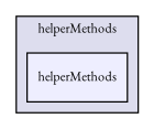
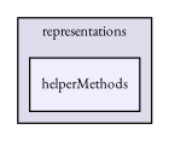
  digraph {
    compound=true
    rankdir=LR
    fontname="EB Garamond"
    n1 [fillcolor="#eeeeff" fontname="EB Garamond" fontsize=10 label=helperMethods pencolor=black shape=box style=filled]
    subgraph cluster_1 {
      bgcolor="#ddddee"
      fontsize=10
-     label=helperMethods
+     label=representations
      pencolor=black
      n1
    }
  }
